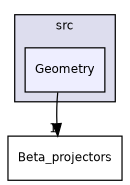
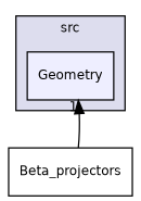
  digraph {
    compound=true
    node [fontname=Helvetica fontsize=10 shape=box]
    n1 [fillcolor="#eeeeff" label=Geometry pencolor=black style=filled]
    n2 [label=Beta_projectors]
    subgraph cluster_1 {
      bgcolor="#ddddee"
      fontname=Helvetica
      fontsize=10
      label=src
      pencolor=black
      n1
    }
-   n1 -> n2 [headlabel=1 labeldistance=1.5 labelfontname=Helvetica labelfontsize=10]
+   n2 -> n1 [headlabel=1 labeldistance=1.5 labelfontname=Helvetica labelfontsize=10]
  }
